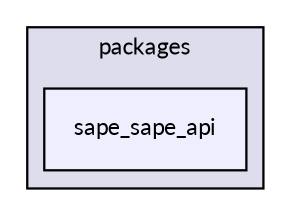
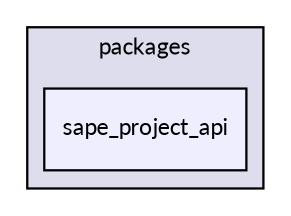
  digraph {
    compound=true
    fontname=Lato
-   n1 [fillcolor="#eeeeff" fontname=Lato fontsize=10 label=sape_sape_api pencolor=black shape=box style=filled]
+   n1 [fillcolor="#eeeeff" fontname=Lato fontsize=10 label=sape_project_api pencolor=black shape=box style=filled]
    subgraph cluster_1 {
      bgcolor="#ddddee"
      fontsize=10
      label=packages
      pencolor=black
      n1
    }
  }
